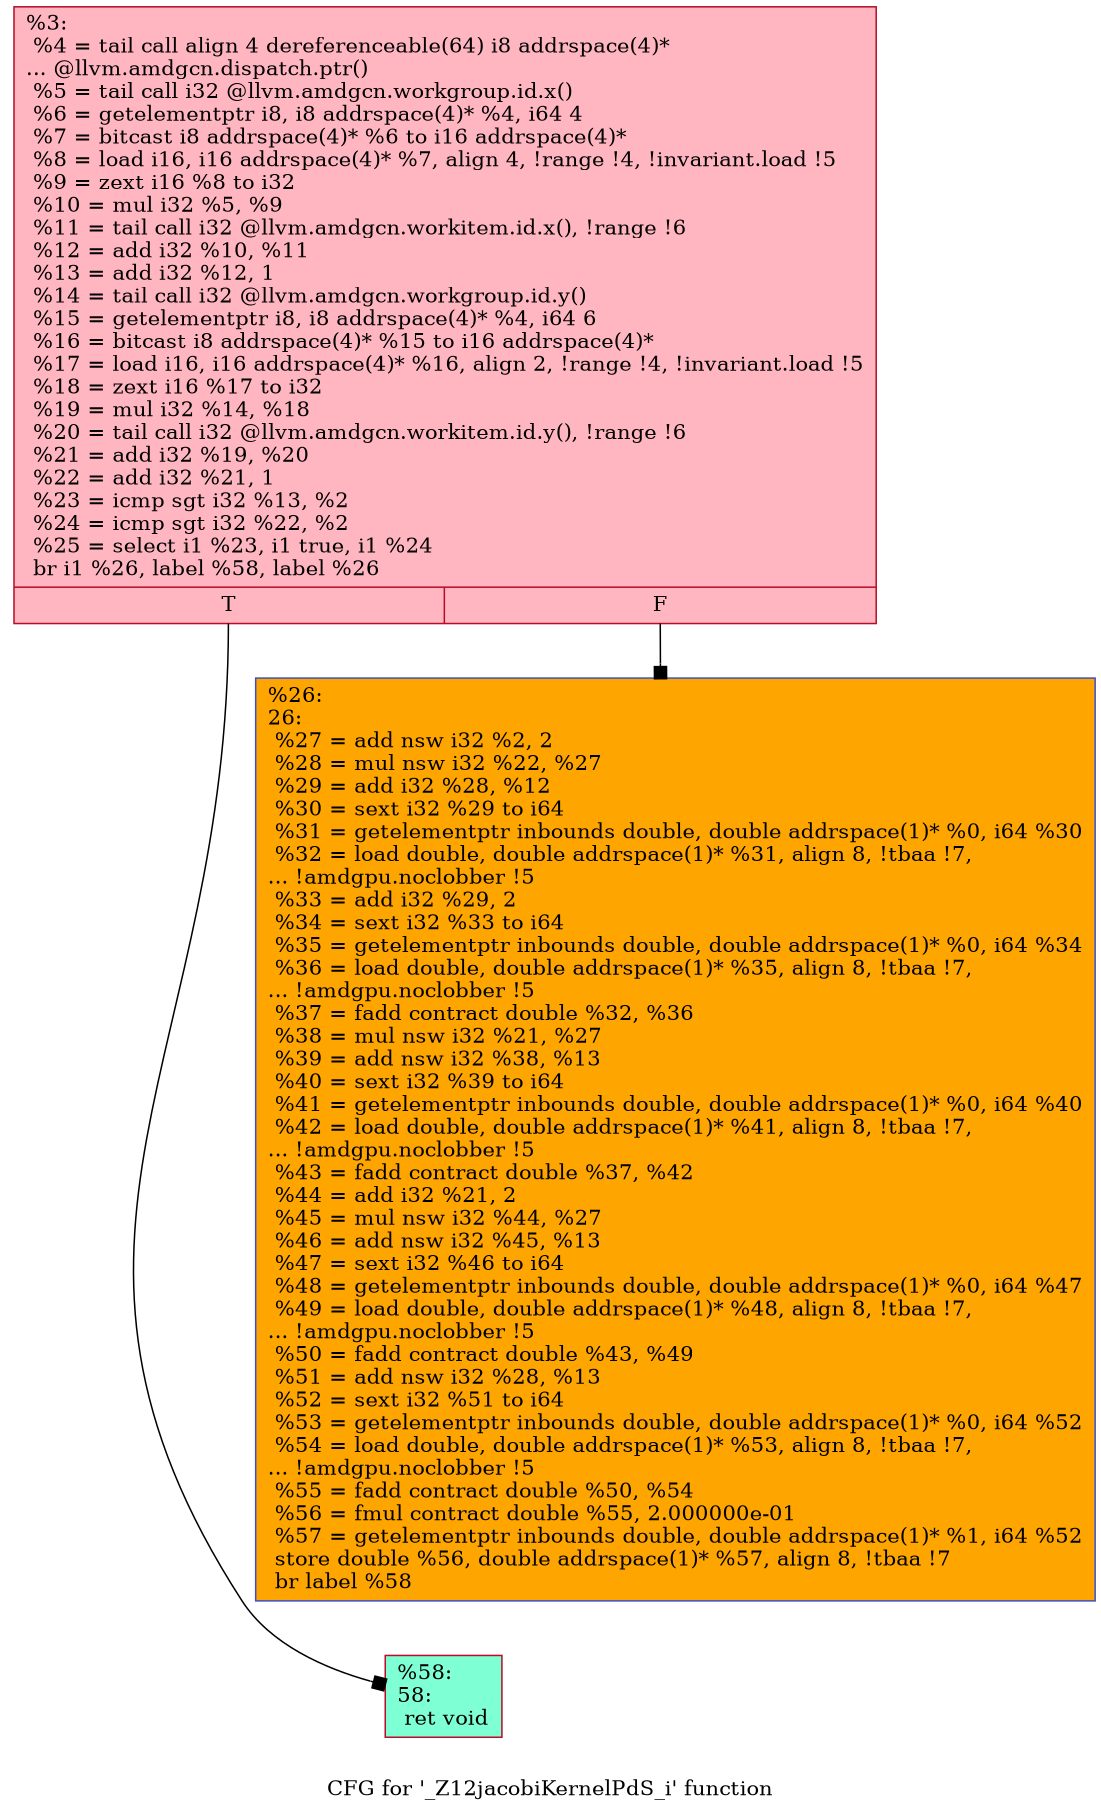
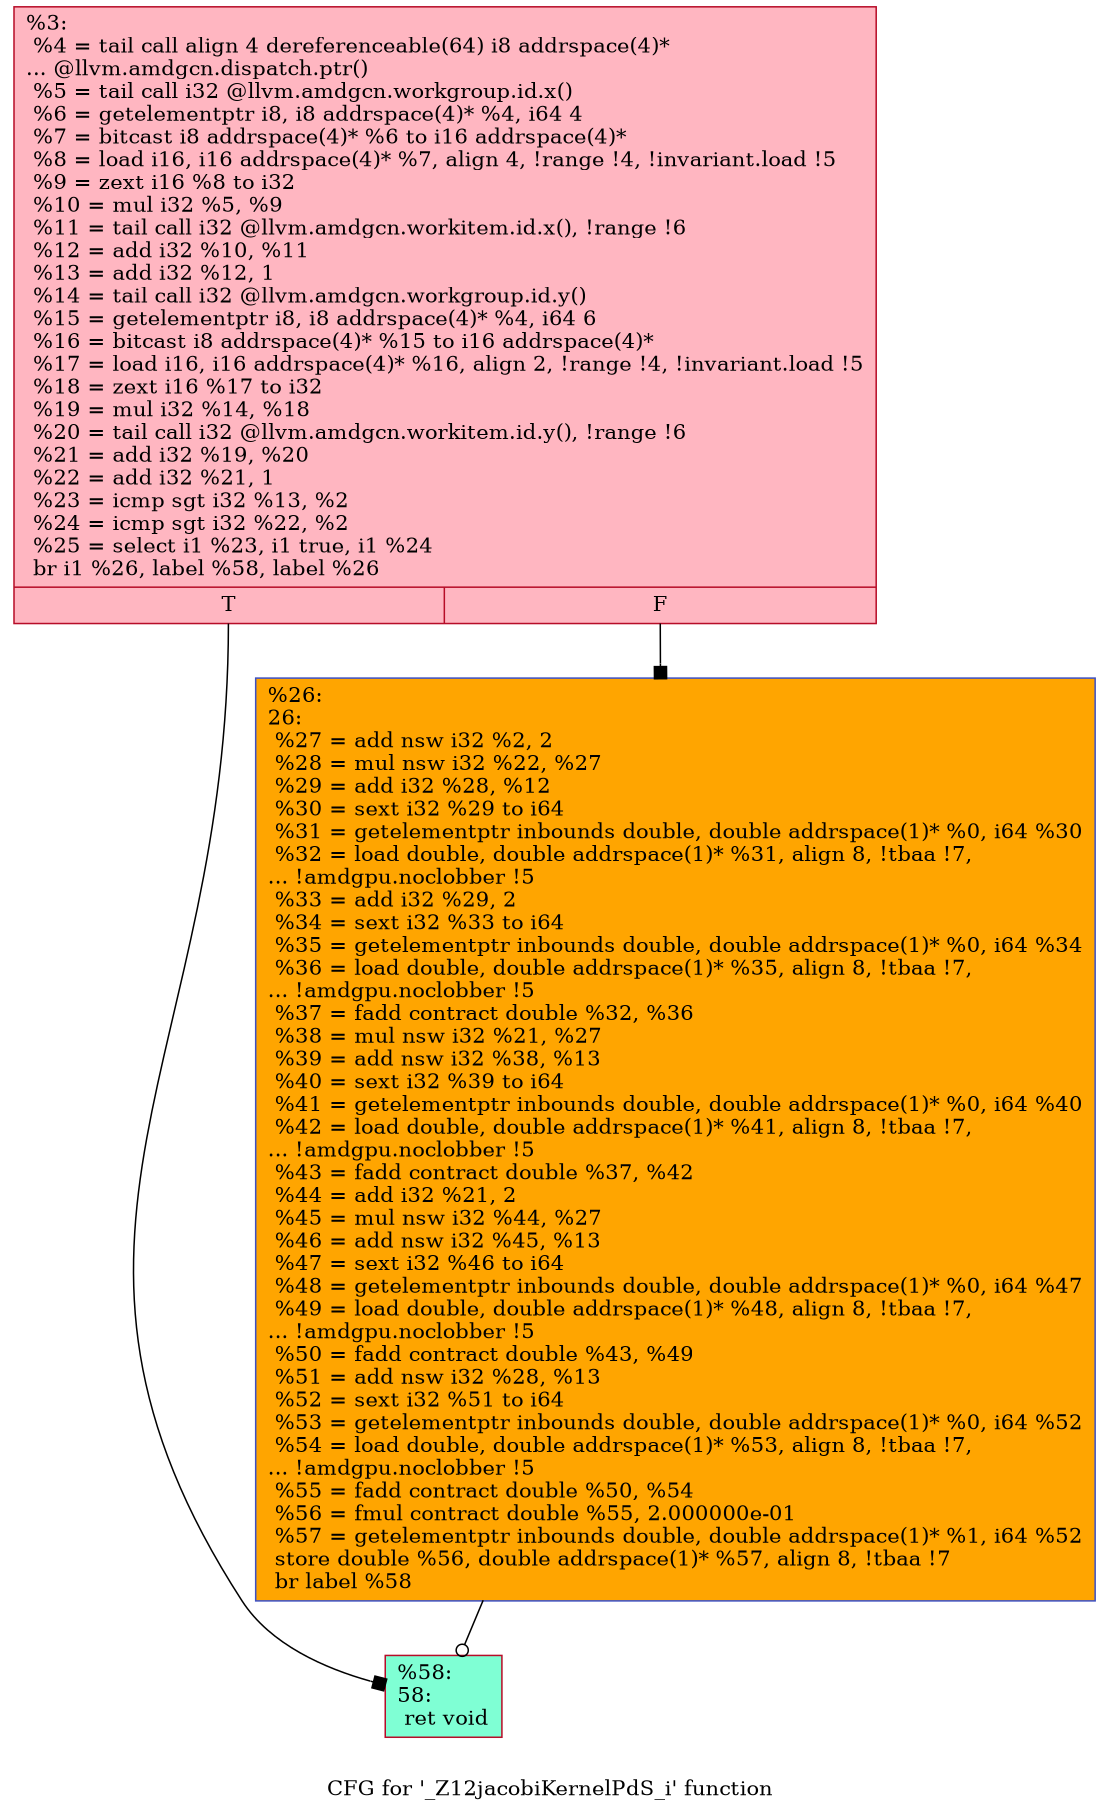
  digraph {
    label="CFG for '_Z12jacobiKernelPdS_i' function"
    node [color="#b70d28ff" shape=record style=filled]
    edge [arrowhead=box]
    n1 [fillcolor=lightpink label="{%3:\l  %4 = tail call align 4 dereferenceable(64) i8 addrspace(4)*\l... @llvm.amdgcn.dispatch.ptr()\l  %5 = tail call i32 @llvm.amdgcn.workgroup.id.x()\l  %6 = getelementptr i8, i8 addrspace(4)* %4, i64 4\l  %7 = bitcast i8 addrspace(4)* %6 to i16 addrspace(4)*\l  %8 = load i16, i16 addrspace(4)* %7, align 4, !range !4, !invariant.load !5\l  %9 = zext i16 %8 to i32\l  %10 = mul i32 %5, %9\l  %11 = tail call i32 @llvm.amdgcn.workitem.id.x(), !range !6\l  %12 = add i32 %10, %11\l  %13 = add i32 %12, 1\l  %14 = tail call i32 @llvm.amdgcn.workgroup.id.y()\l  %15 = getelementptr i8, i8 addrspace(4)* %4, i64 6\l  %16 = bitcast i8 addrspace(4)* %15 to i16 addrspace(4)*\l  %17 = load i16, i16 addrspace(4)* %16, align 2, !range !4, !invariant.load !5\l  %18 = zext i16 %17 to i32\l  %19 = mul i32 %14, %18\l  %20 = tail call i32 @llvm.amdgcn.workitem.id.y(), !range !6\l  %21 = add i32 %19, %20\l  %22 = add i32 %21, 1\l  %23 = icmp sgt i32 %13, %2\l  %24 = icmp sgt i32 %22, %2\l  %25 = select i1 %23, i1 true, i1 %24\l  br i1 %26, label %58, label %26\l|{<s0>T|<s1>F}}"]
    n2 [fillcolor=aquamarine label="{%58:\l58:                                               \l  ret void\l}"]
    n3 [color="#3d50c3ff" fillcolor=orange label="{%26:\l26:                                               \l  %27 = add nsw i32 %2, 2\l  %28 = mul nsw i32 %22, %27\l  %29 = add i32 %28, %12\l  %30 = sext i32 %29 to i64\l  %31 = getelementptr inbounds double, double addrspace(1)* %0, i64 %30\l  %32 = load double, double addrspace(1)* %31, align 8, !tbaa !7,\l... !amdgpu.noclobber !5\l  %33 = add i32 %29, 2\l  %34 = sext i32 %33 to i64\l  %35 = getelementptr inbounds double, double addrspace(1)* %0, i64 %34\l  %36 = load double, double addrspace(1)* %35, align 8, !tbaa !7,\l... !amdgpu.noclobber !5\l  %37 = fadd contract double %32, %36\l  %38 = mul nsw i32 %21, %27\l  %39 = add nsw i32 %38, %13\l  %40 = sext i32 %39 to i64\l  %41 = getelementptr inbounds double, double addrspace(1)* %0, i64 %40\l  %42 = load double, double addrspace(1)* %41, align 8, !tbaa !7,\l... !amdgpu.noclobber !5\l  %43 = fadd contract double %37, %42\l  %44 = add i32 %21, 2\l  %45 = mul nsw i32 %44, %27\l  %46 = add nsw i32 %45, %13\l  %47 = sext i32 %46 to i64\l  %48 = getelementptr inbounds double, double addrspace(1)* %0, i64 %47\l  %49 = load double, double addrspace(1)* %48, align 8, !tbaa !7,\l... !amdgpu.noclobber !5\l  %50 = fadd contract double %43, %49\l  %51 = add nsw i32 %28, %13\l  %52 = sext i32 %51 to i64\l  %53 = getelementptr inbounds double, double addrspace(1)* %0, i64 %52\l  %54 = load double, double addrspace(1)* %53, align 8, !tbaa !7,\l... !amdgpu.noclobber !5\l  %55 = fadd contract double %50, %54\l  %56 = fmul contract double %55, 2.000000e-01\l  %57 = getelementptr inbounds double, double addrspace(1)* %1, i64 %52\l  store double %56, double addrspace(1)* %57, align 8, !tbaa !7\l  br label %58\l}"]
    n1 -> n2 [tailport=s0]
    n1 -> n3 [tailport=s1]
+   n3 -> n2 [arrowhead=odot]
  }
